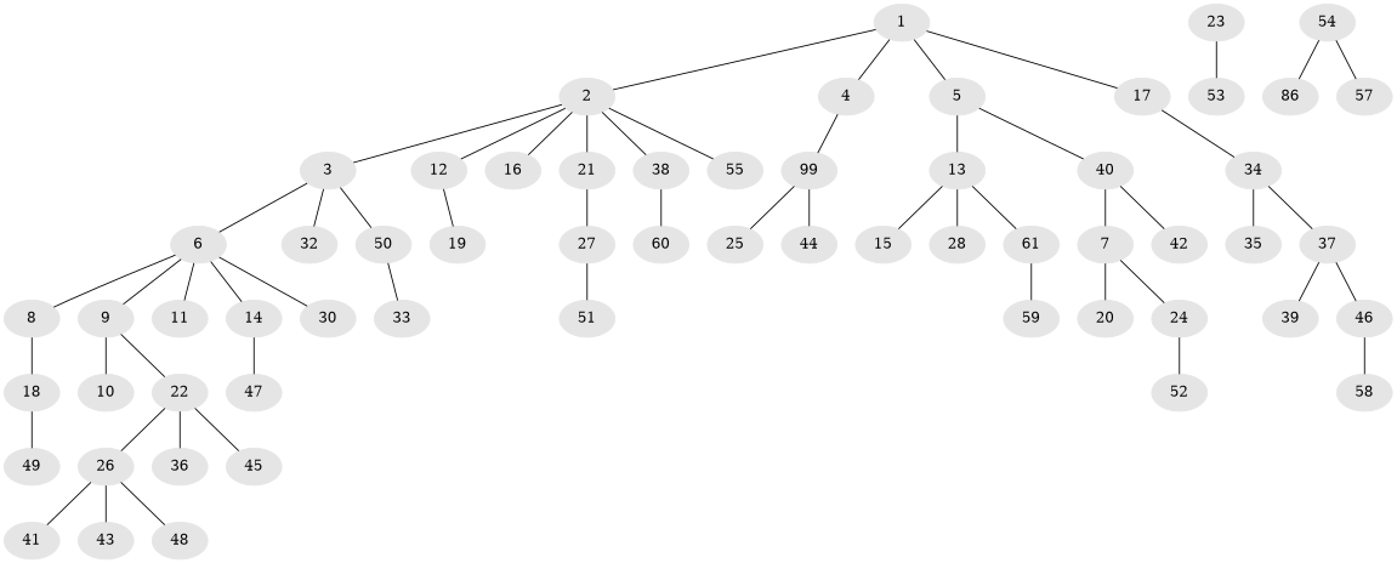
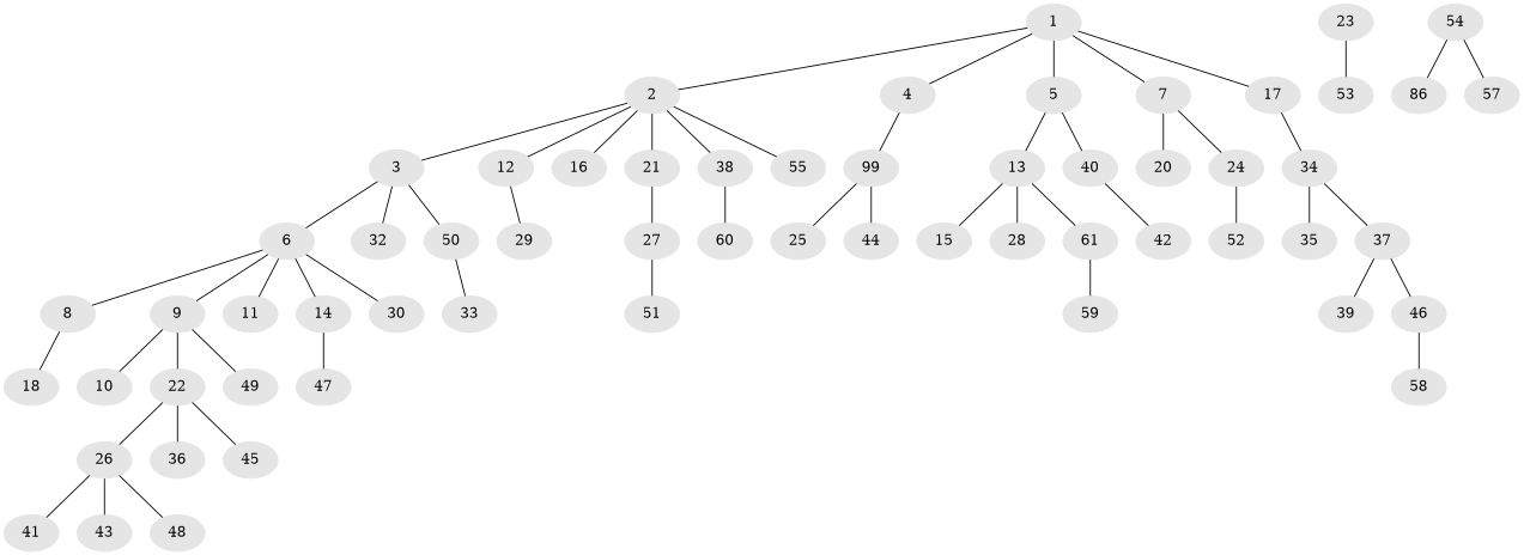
  graph {
    node [color=gray90 style=filled]
    1
    2
    4
    5
    7
    17
    3
    12
    16
    21
    38
    55
    n13 [label=99]
    13
    40
    20
    24
    34
    6
    32
    50
-   29 [label=19]
+   29
    27
    60
    8
    9
    11
    14
    30
    33
    25
    44
    15
    28
    n35 [label=61]
    23
    53
    42
    18
    10
    22
    47
    52
    49
    26
    36
    45
    59
    35
    37
    51
    41
    43
    48
    n55 [label=86]
    54
    57
    39
    46
    58
    1 -- 2
    1 -- 4
    1 -- 5
-   40 -- 7
+   1 -- 7
    1 -- 17
    2 -- 3
    2 -- 12
    2 -- 16
    2 -- 21
    2 -- 38
    2 -- 55
    4 -- n13
    5 -- 13
    5 -- 40
    7 -- 20
    7 -- 24
    17 -- 34
    3 -- 6
    3 -- 32
    3 -- 50
    12 -- 29
    21 -- 27
    38 -- 60
    n13 -- 25
    n13 -- 44
    13 -- 15
    13 -- 28
    13 -- n35
    40 -- 42
    24 -- 52
    34 -- 35
    34 -- 37
    6 -- 8
    6 -- 9
    6 -- 11
    6 -- 14
    6 -- 30
    50 -- 33
    27 -- 51
    8 -- 18
    9 -- 10
    9 -- 22
    14 -- 47
    n35 -- 59
    23 -- 53
-   18 -- 49
+   9 -- 49
    22 -- 26
    22 -- 36
    22 -- 45
    26 -- 41
    26 -- 43
    26 -- 48
    37 -- 39
    37 -- 46
    54 -- n55
    54 -- 57
    46 -- 58
  }
